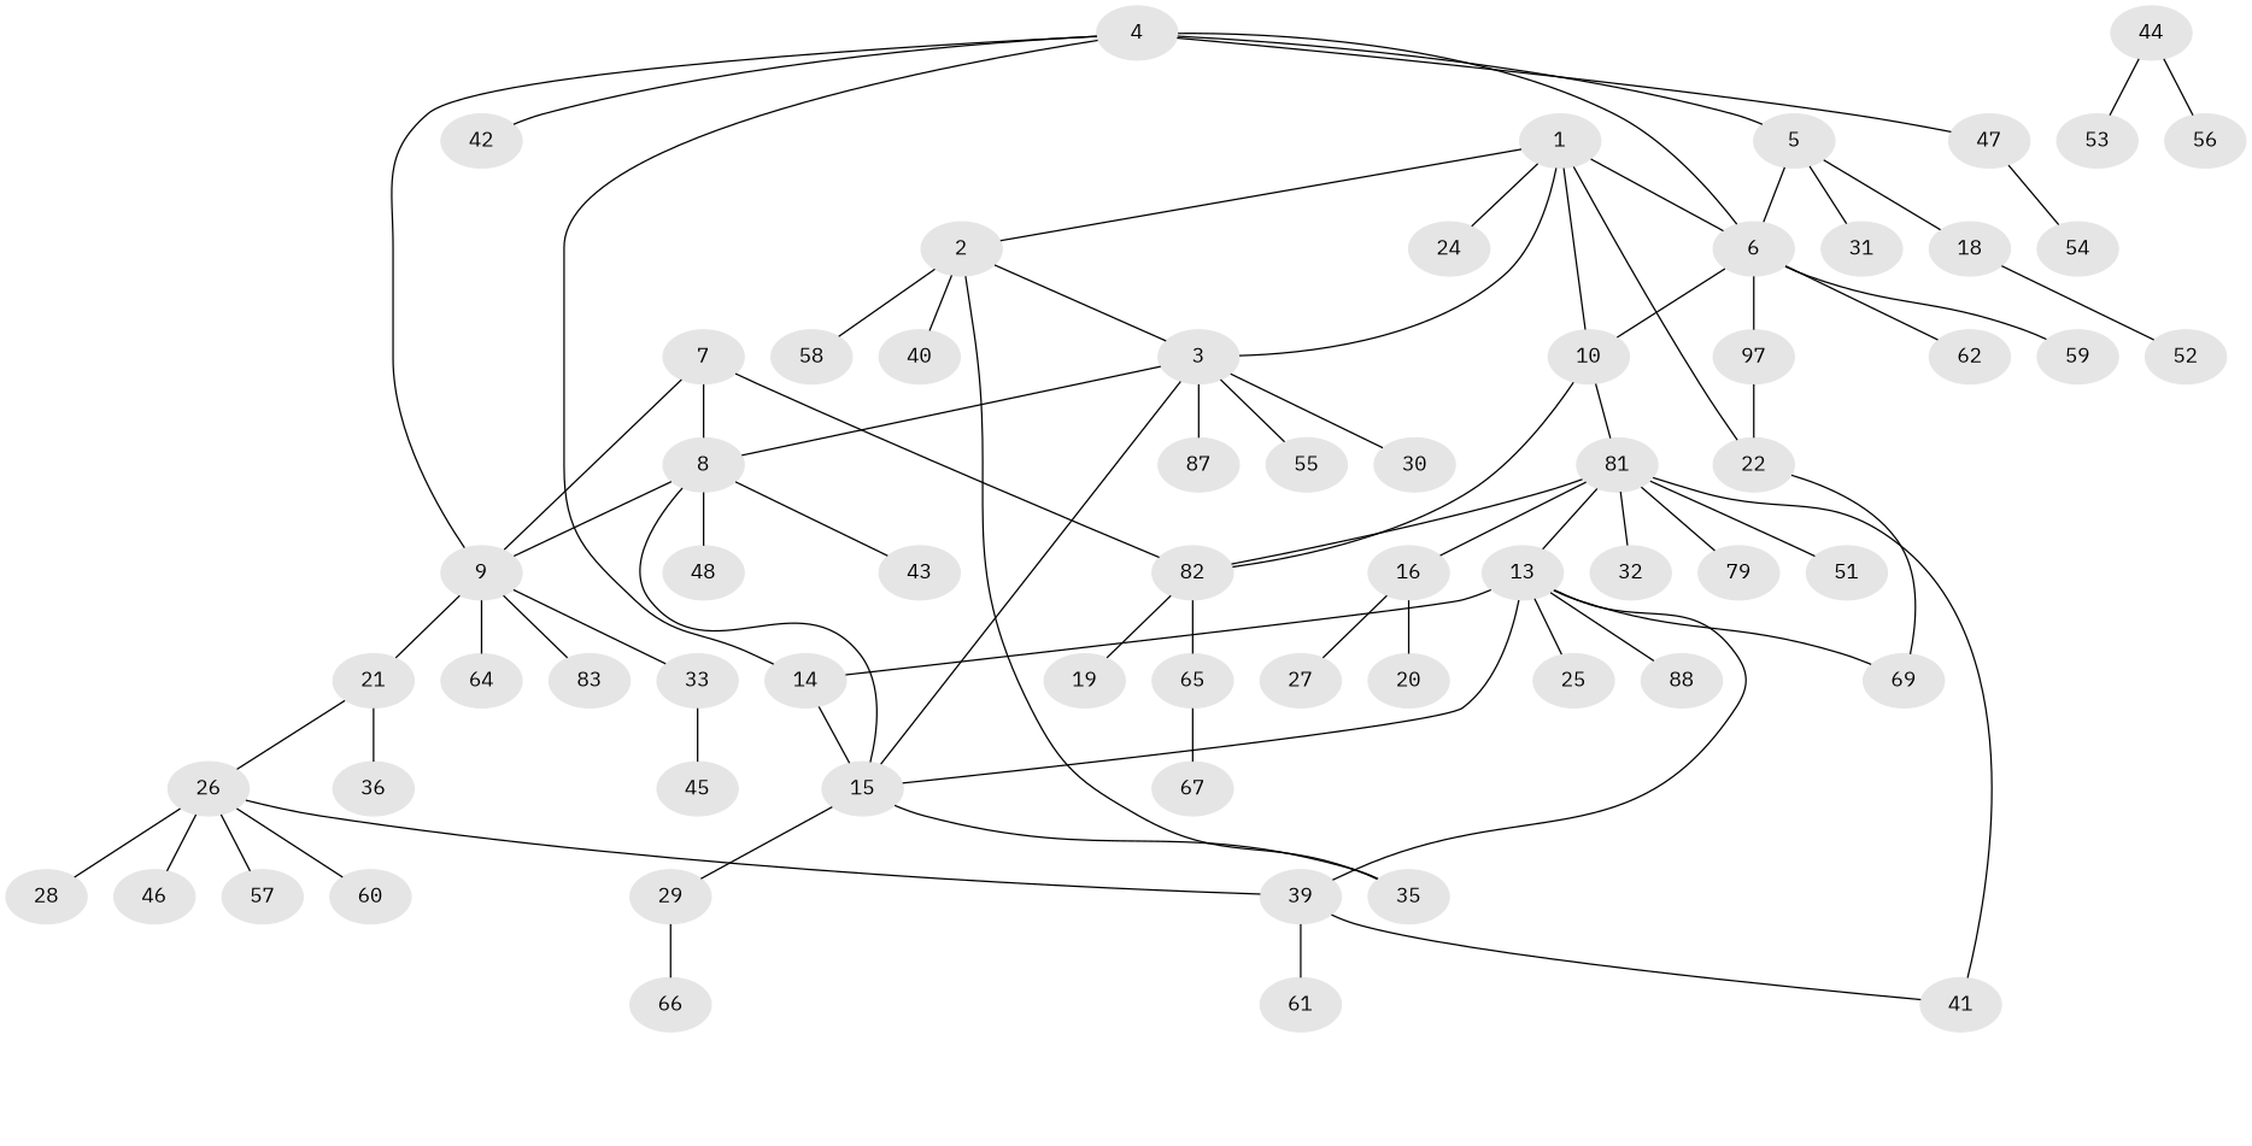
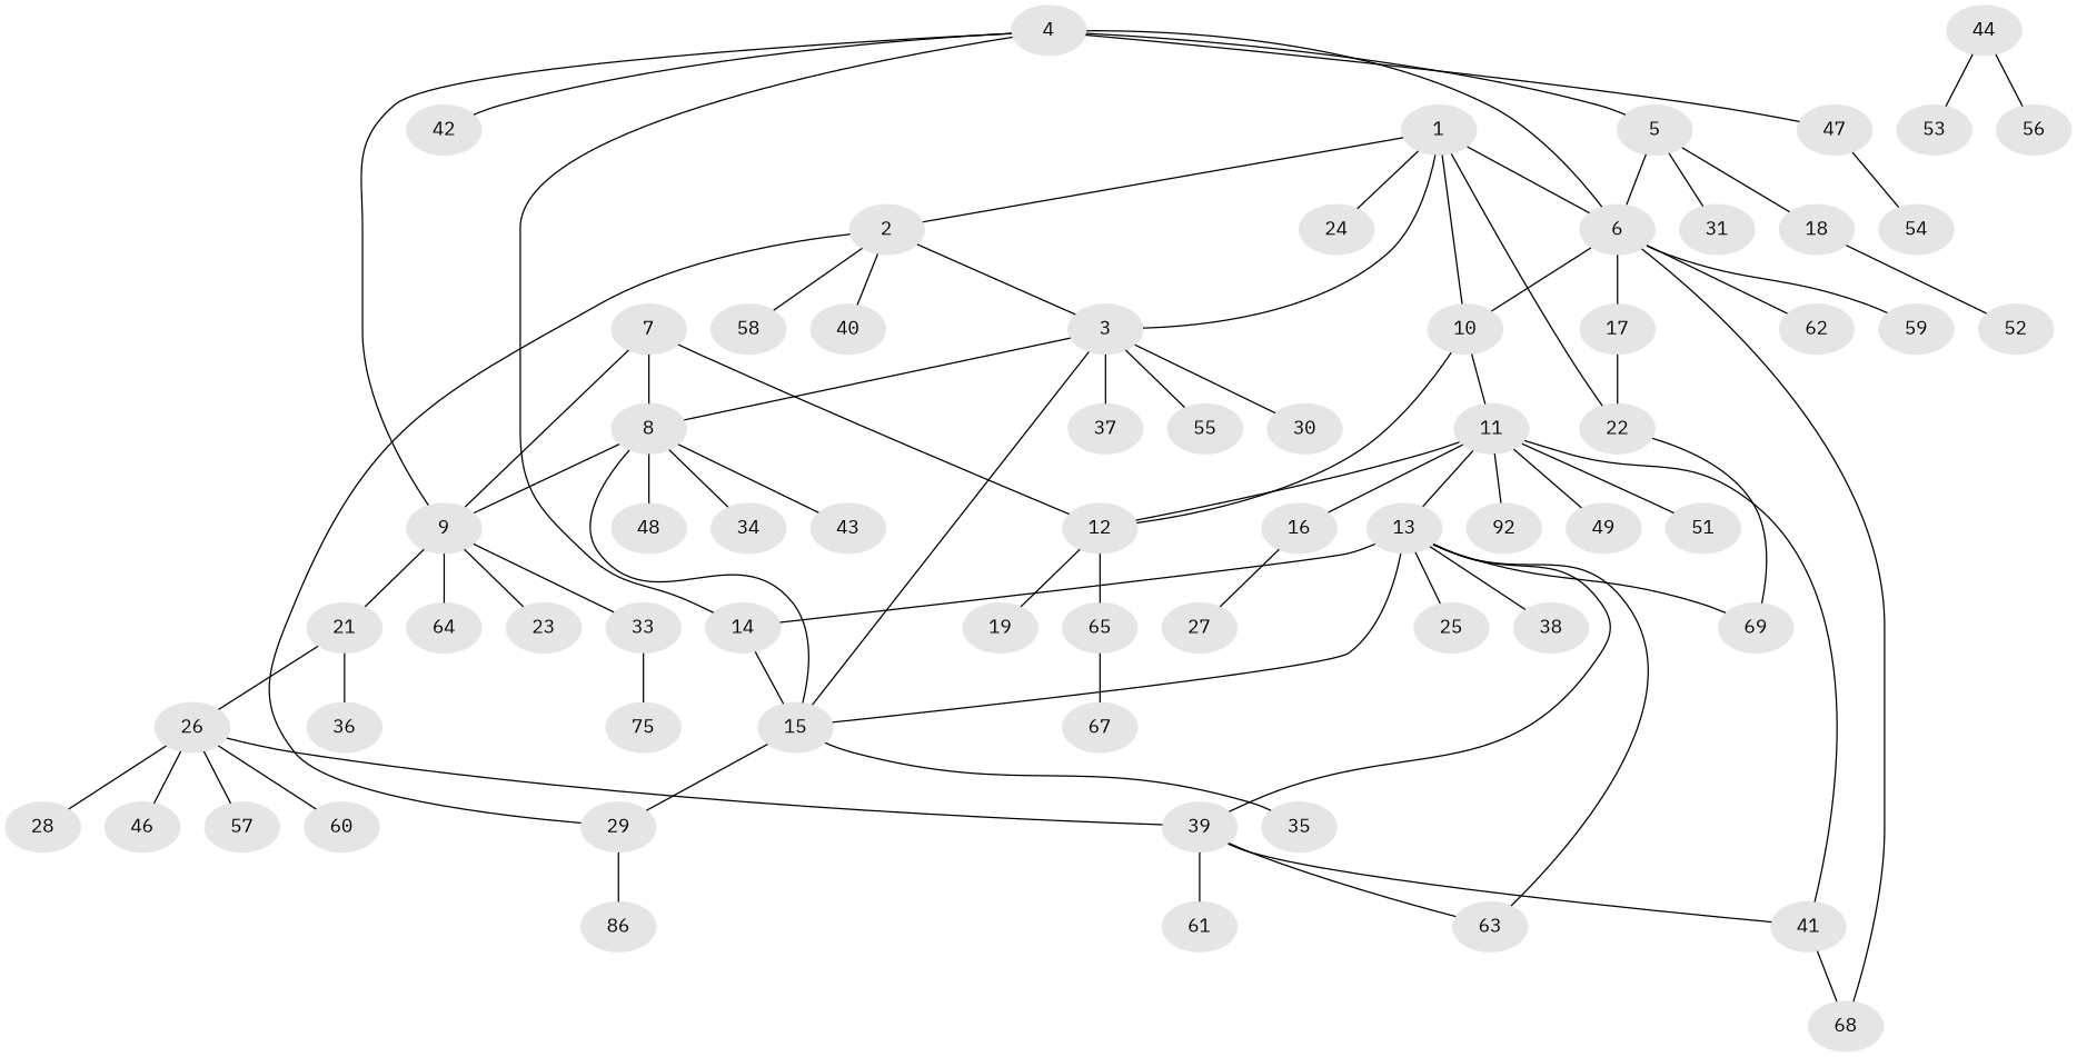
  graph {
    fontname="IBM Plex Mono"
    node [color=gray90 fontname="IBM Plex Mono" style=filled]
    edge [fontname="IBM Plex Mono"]
    1
    2
    3
    6
    10
    22
    24
    35
    40
    58
    8
    15
    30
-   37 [label=87]
+   37
    55
-   17 [label=97]
+   17
    59
    62
-   12 [label=82]
-   11 [label=81]
+   68
+   12
+   11
    69
    9
+   34
    43
    48
    29
    4
    5
    14
    42
    47
    18
    31
    21
-   23 [label=83]
+   23
    33
    64
    54
    52
    44
    53
    56
    7
    19
    65
    26
    36
-   45
+   45 [label=75]
    13
    16
-   32
+   32 [label=92]
    41
-   49 [label=79]
+   49
    51
    25
-   38 [label=88]
+   38
    39
-   20
+   63
    27
    67
    61
-   66
+   66 [label=86]
    28
    46
    57
    60
    1 -- 2
    1 -- 3
    1 -- 6
    1 -- 10
    1 -- 22
    1 -- 24
    2 -- 3
-   2 -- 35
+   2 -- 29
    2 -- 40
    2 -- 58
    3 -- 8
    3 -- 15
    3 -- 30
    3 -- 37
    3 -- 55
    6 -- 10
    6 -- 17
    6 -- 59
    6 -- 62
+   6 -- 68
    10 -- 12
    10 -- 11
    22 -- 69
    8 -- 15
    8 -- 9
+   8 -- 34
    8 -- 43
    8 -- 48
    15 -- 35
    15 -- 29
    17 -- 22
    12 -- 19
    12 -- 65
    11 -- 12
    11 -- 13
    11 -- 16
    11 -- 32
    11 -- 41
    11 -- 49
    11 -- 51
    9 -- 21
    9 -- 23
    9 -- 33
    9 -- 64
    29 -- 66
    4 -- 6
    4 -- 9
    4 -- 5
    4 -- 14
    4 -- 42
    4 -- 47
    5 -- 6
    5 -- 18
    5 -- 31
    14 -- 15
    47 -- 54
    18 -- 52
    21 -- 26
    21 -- 36
    33 -- 45
    44 -- 53
    44 -- 56
    7 -- 8
    7 -- 12
    7 -- 9
    65 -- 67
    26 -- 39
    26 -- 28
    26 -- 46
    26 -- 57
    26 -- 60
    13 -- 15
    13 -- 69
    13 -- 14
    13 -- 25
    13 -- 38
    13 -- 39
-   16 -- 20
+   13 -- 63
    16 -- 27
+   41 -- 68
    39 -- 41
+   39 -- 63
    39 -- 61
  }
